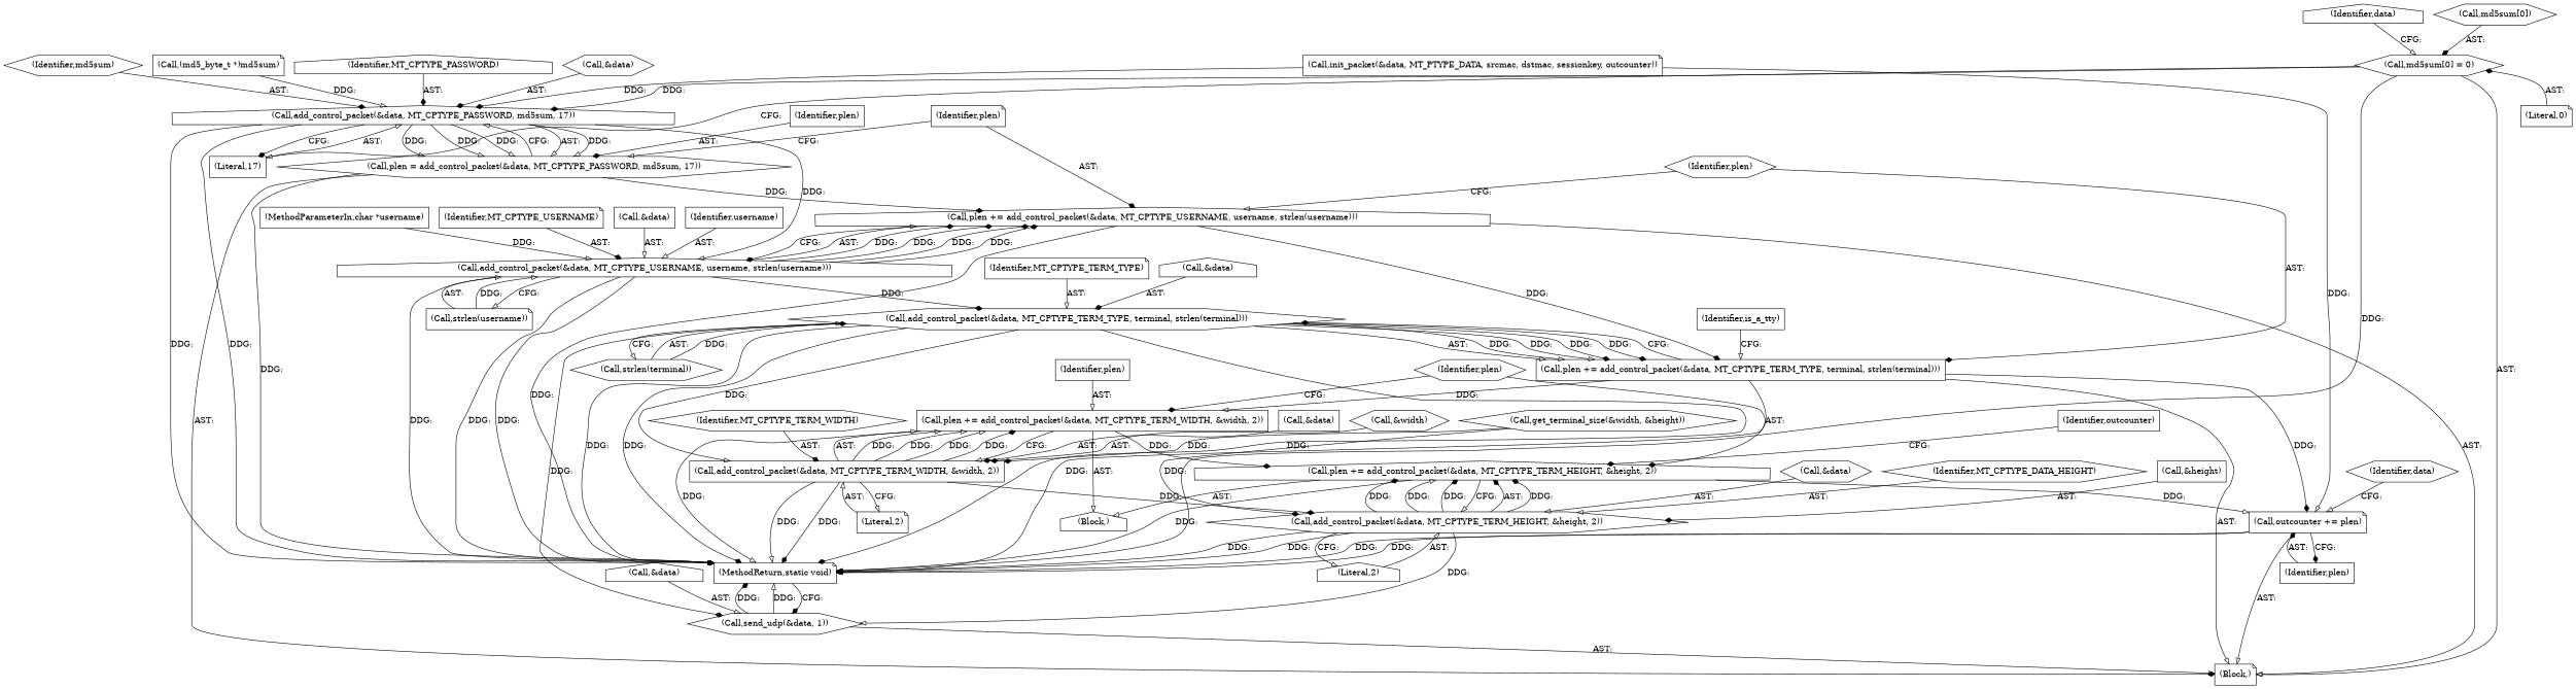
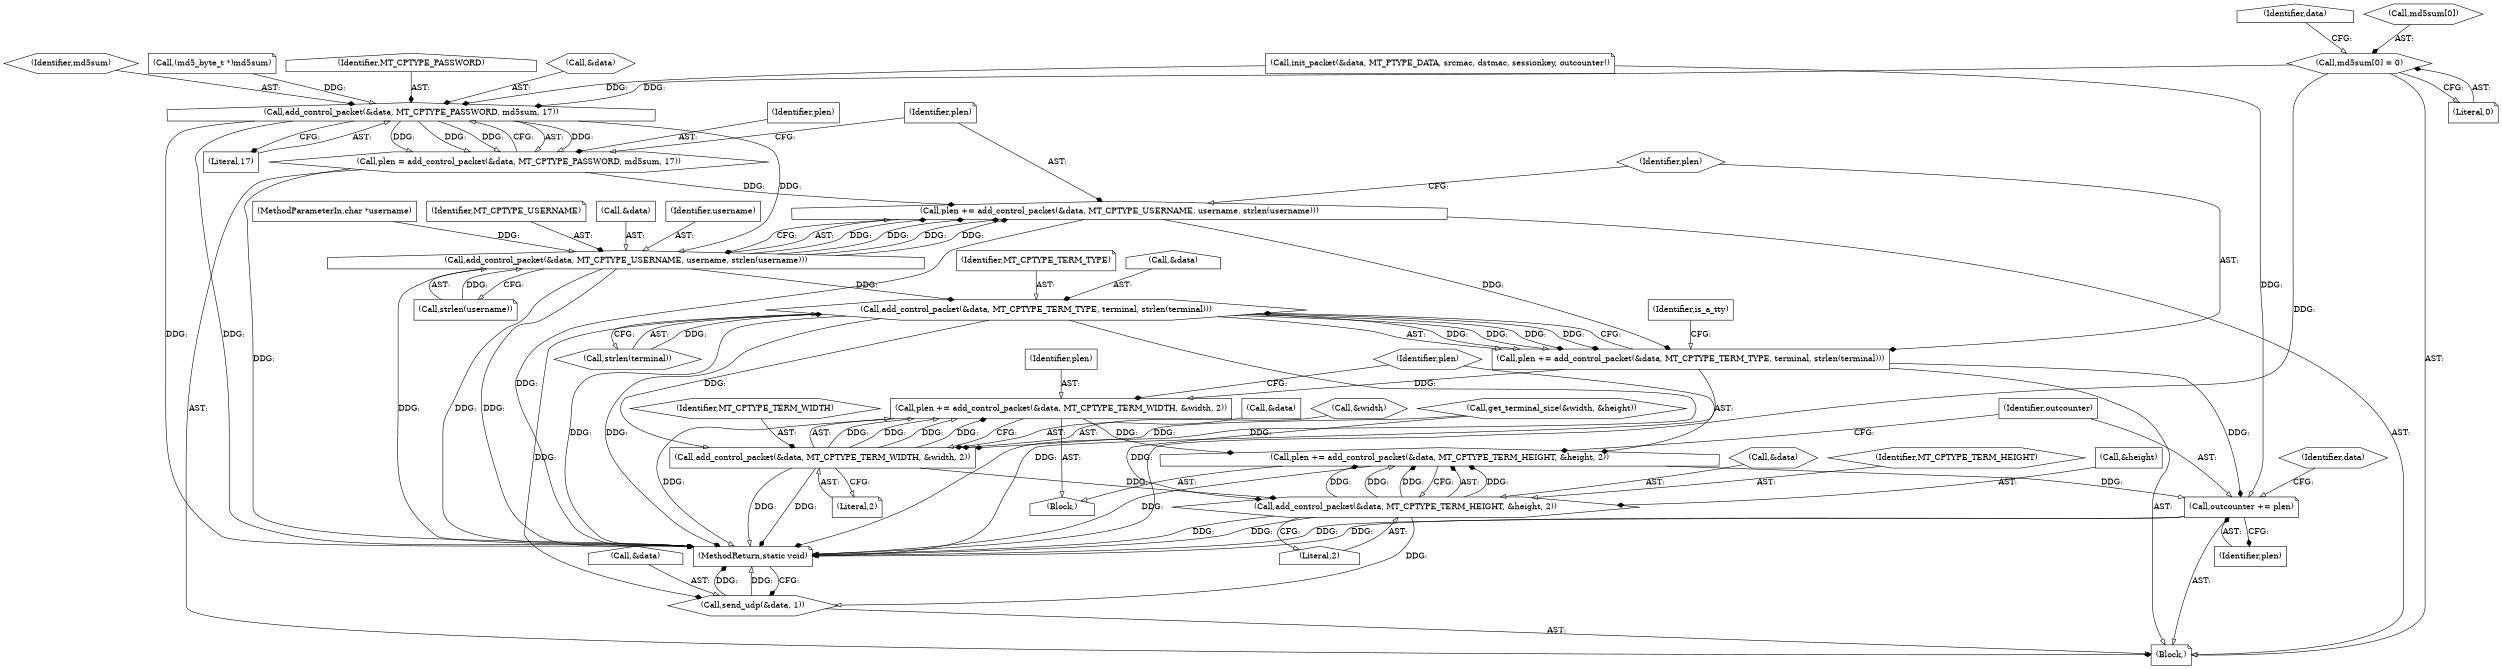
  digraph {
    node [shape=hexagon]
    edge [arrowhead=onormal]
    n1 [label="(Call,md5sum[0] = 0)"]
    n2 [label="(Call,add_control_packet(&data, MT_CPTYPE_PASSWORD, md5sum, 17))" shape=house]
    n3 [label="(Literal,0)" shape=note]
    n4 [label="(Block,)" shape=note]
    n5 [label="(MethodReturn,static void)" shape=note]
    n6 [label="(Call,plen = add_control_packet(&data, MT_CPTYPE_PASSWORD, md5sum, 17))"]
    n7 [label="(Call,add_control_packet(&data, MT_CPTYPE_USERNAME, username, strlen(username)))" shape=house]
    n8 [label="(Literal,17)" shape=box]
    n9 [label="(Call,send_udp(&data, 1))"]
    n10 [label="(Call,plen += add_control_packet(&data, MT_CPTYPE_USERNAME, username, strlen(username)))" shape=house]
    n11 [label="(Call,add_control_packet(&data, MT_CPTYPE_TERM_TYPE, terminal, strlen(terminal)))"]
    n12 [label="(Call,strlen(username))" shape=note]
    n13 [label="(Call,plen += add_control_packet(&data, MT_CPTYPE_TERM_TYPE, terminal, strlen(terminal)))" shape=box]
    n14 [label="(Call,plen += add_control_packet(&data, MT_CPTYPE_TERM_WIDTH, &width, 2))" shape=box]
    n15 [label="(Call,outcounter += plen)" shape=note]
    n16 [label="(Call,plen += add_control_packet(&data, MT_CPTYPE_TERM_HEIGHT, &height, 2))" shape=house]
    n17 [label="(Call,add_control_packet(&data, MT_CPTYPE_TERM_WIDTH, &width, 2))" shape=box]
    n18 [label="(Block,)" shape=house]
    n19 [label="(Identifier,plen)" shape=box]
    n20 [label="(Call,strlen(terminal))"]
    n21 [label="(Call,add_control_packet(&data, MT_CPTYPE_TERM_HEIGHT, &height, 2))"]
    n22 [label="(Literal,2)" shape=note]
    n23 [label="(Literal,2)" shape=house]
    n24 [label="(Identifier,plen)" shape=box]
    n25 [label="(Identifier,plen)" shape=box]
    n26 [label="(Call,&data)"]
    n27 [label="(Call,&data)" shape=box]
    n28 [label="(Call,(md5_byte_t *)md5sum)" shape=note]
    n29 [label="(Identifier,plen)"]
    n30 [label="(Identifier,MT_CPTYPE_TERM_TYPE)" shape=note]
-   n31 [label="(Identifier,MT_CPTYPE_DATA_HEIGHT)"]
+   n31 [label="(Identifier,MT_CPTYPE_TERM_HEIGHT)"]
    n32 [label="(Call,&width)"]
    n33 [label="(Call,&data)" shape=box]
    n34 [label="(MethodParameterIn,char *username)" shape=box]
    n35 [label="(Identifier,plen)" shape=note]
    n36 [label="(Identifier,plen)"]
    n37 [label="(Identifier,is_a_tty)" shape=box]
    n38 [label="(Identifier,MT_CPTYPE_USERNAME)" shape=note]
    n39 [label="(Call,get_terminal_size(&width, &height))"]
    n40 [label="(Identifier,username)" shape=box]
    n41 [label="(Call,&data)" shape=house]
    n42 [label="(Identifier,data)" shape=house]
    n43 [label="(Call,&data)"]
    n44 [label="(Identifier,outcounter)" shape=box]
    n45 [label="(Identifier,md5sum)"]
    n46 [label="(Call,init_packet(&data, MT_PTYPE_DATA, srcmac, dstmac, sessionkey, outcounter))" shape=note]
    n47 [label="(Identifier,data)"]
    n48 [label="(Call,&data)" shape=house]
    n49 [label="(Identifier,MT_CPTYPE_PASSWORD)" shape=house]
    n50 [label="(Identifier,MT_CPTYPE_TERM_WIDTH)"]
    n51 [label="(Call,md5sum[0])"]
    n52 [label="(Call,&height)" shape=box]
    n1 -> n2 [arrowhead=diamond label="DDG: "]
-   n1 -> n8 [label="CFG: "]
+   n1 -> n3 [label="CFG: "]
    n1 -> n4 [label="AST: "]
    n1 -> n5 [label="DDG: "]
    n2 -> n5 [label="DDG: "]
    n2 -> n5 [label="DDG: "]
    n2 -> n6 [label="AST: "]
    n2 -> n6 [label="DDG: "]
    n2 -> n6 [label="DDG: "]
    n2 -> n6 [label="DDG: "]
    n2 -> n6 [label="DDG: "]
    n2 -> n7 [label="DDG: "]
    n2 -> n8 [arrowhead=diamond label="CFG: "]
    n3 -> n1 [arrowhead=diamond label="AST: "]
    n5 -> n9 [arrowhead=diamond label="CFG: "]
    n6 -> n2 [label="CFG: "]
    n6 -> n4 [arrowhead=diamond label="AST: "]
    n6 -> n5 [arrowhead=diamond label="DDG: "]
    n6 -> n10 [arrowhead=diamond label="DDG: "]
    n7 -> n5 [arrowhead=diamond label="DDG: "]
    n7 -> n5 [arrowhead=diamond label="DDG: "]
    n7 -> n5 [label="DDG: "]
    n7 -> n10 [label="AST: "]
    n7 -> n10 [arrowhead=diamond label="DDG: "]
    n7 -> n10 [arrowhead=diamond label="DDG: "]
    n7 -> n10 [arrowhead=diamond label="DDG: "]
    n7 -> n10 [arrowhead=diamond label="DDG: "]
    n7 -> n11 [arrowhead=diamond label="DDG: "]
    n7 -> n12 [label="CFG: "]
    n8 -> n2 [label="AST: "]
    n9 -> n4 [label="AST: "]
    n9 -> n5 [arrowhead=diamond label="DDG: "]
    n9 -> n5 [label="DDG: "]
    n10 -> n4 [label="AST: "]
    n10 -> n5 [arrowhead=diamond label="DDG: "]
    n10 -> n7 [arrowhead=diamond label="CFG: "]
    n10 -> n13 [arrowhead=diamond label="DDG: "]
    n11 -> n5 [arrowhead=diamond label="DDG: "]
    n11 -> n5 [arrowhead=diamond label="DDG: "]
    n11 -> n5 [arrowhead=diamond label="DDG: "]
    n11 -> n9 [arrowhead=diamond label="DDG: "]
    n11 -> n13 [label="AST: "]
    n11 -> n13 [label="DDG: "]
    n11 -> n13 [label="DDG: "]
    n11 -> n13 [arrowhead=diamond label="DDG: "]
    n11 -> n13 [arrowhead=diamond label="DDG: "]
    n11 -> n17 [label="DDG: "]
    n11 -> n20 [label="CFG: "]
    n12 -> n7 [label="AST: "]
    n12 -> n7 [label="DDG: "]
    n13 -> n4 [label="AST: "]
    n13 -> n5 [label="DDG: "]
    n13 -> n11 [arrowhead=diamond label="CFG: "]
    n13 -> n14 [label="DDG: "]
    n13 -> n15 [arrowhead=diamond label="DDG: "]
    n14 -> n5 [label="DDG: "]
    n14 -> n16 [arrowhead=diamond label="DDG: "]
    n14 -> n17 [label="CFG: "]
    n14 -> n18 [label="AST: "]
    n15 -> n4 [label="AST: "]
    n15 -> n5 [arrowhead=diamond label="DDG: "]
    n15 -> n5 [label="DDG: "]
    n15 -> n19 [arrowhead=diamond label="CFG: "]
    n16 -> n5 [label="DDG: "]
    n16 -> n15 [label="DDG: "]
    n16 -> n18 [label="AST: "]
    n16 -> n21 [label="CFG: "]
    n17 -> n5 [arrowhead=diamond label="DDG: "]
    n17 -> n5 [label="DDG: "]
    n17 -> n14 [label="AST: "]
    n17 -> n14 [label="DDG: "]
    n17 -> n14 [label="DDG: "]
    n17 -> n14 [label="DDG: "]
    n17 -> n14 [arrowhead=diamond label="DDG: "]
    n17 -> n21 [arrowhead=diamond label="DDG: "]
    n17 -> n22 [label="CFG: "]
    n19 -> n15 [arrowhead=diamond label="AST: "]
    n20 -> n11 [arrowhead=diamond label="AST: "]
    n20 -> n11 [label="DDG: "]
    n21 -> n5 [label="DDG: "]
    n21 -> n5 [label="DDG: "]
    n21 -> n9 [label="DDG: "]
    n21 -> n16 [arrowhead=diamond label="AST: "]
    n21 -> n16 [arrowhead=diamond label="DDG: "]
    n21 -> n16 [arrowhead=diamond label="DDG: "]
    n21 -> n16 [label="DDG: "]
    n21 -> n16 [arrowhead=diamond label="DDG: "]
    n21 -> n23 [label="CFG: "]
    n22 -> n17 [label="AST: "]
    n23 -> n21 [label="AST: "]
    n24 -> n6 [arrowhead=diamond label="AST: "]
    n25 -> n14 [label="AST: "]
    n26 -> n21 [label="AST: "]
    n27 -> n17 [arrowhead=diamond label="AST: "]
    n28 -> n2 [label="DDG: "]
    n29 -> n10 [label="CFG: "]
    n29 -> n13 [arrowhead=diamond label="AST: "]
    n30 -> n11 [label="AST: "]
    n31 -> n21 [label="AST: "]
    n32 -> n17 [arrowhead=diamond label="AST: "]
    n33 -> n7 [label="AST: "]
    n34 -> n7 [label="DDG: "]
    n35 -> n6 [label="CFG: "]
    n35 -> n10 [arrowhead=diamond label="AST: "]
    n36 -> n14 [arrowhead=diamond label="CFG: "]
    n36 -> n16 [arrowhead=diamond label="AST: "]
    n37 -> n13 [label="CFG: "]
    n38 -> n7 [arrowhead=diamond label="AST: "]
    n39 -> n17 [arrowhead=diamond label="DDG: "]
    n39 -> n21 [arrowhead=diamond label="DDG: "]
    n40 -> n7 [label="AST: "]
    n41 -> n9 [label="AST: "]
    n42 -> n1 [label="CFG: "]
    n43 -> n2 [arrowhead=diamond label="AST: "]
+   n44 -> n15 [label="AST: "]
    n44 -> n16 [arrowhead=diamond label="CFG: "]
    n45 -> n2 [arrowhead=diamond label="AST: "]
    n46 -> n2 [arrowhead=diamond label="DDG: "]
    n46 -> n15 [label="DDG: "]
    n47 -> n15 [label="CFG: "]
    n48 -> n11 [arrowhead=diamond label="AST: "]
    n49 -> n2 [arrowhead=diamond label="AST: "]
    n50 -> n17 [arrowhead=diamond label="AST: "]
    n51 -> n1 [arrowhead=diamond label="AST: "]
    n52 -> n21 [arrowhead=diamond label="AST: "]
  }
